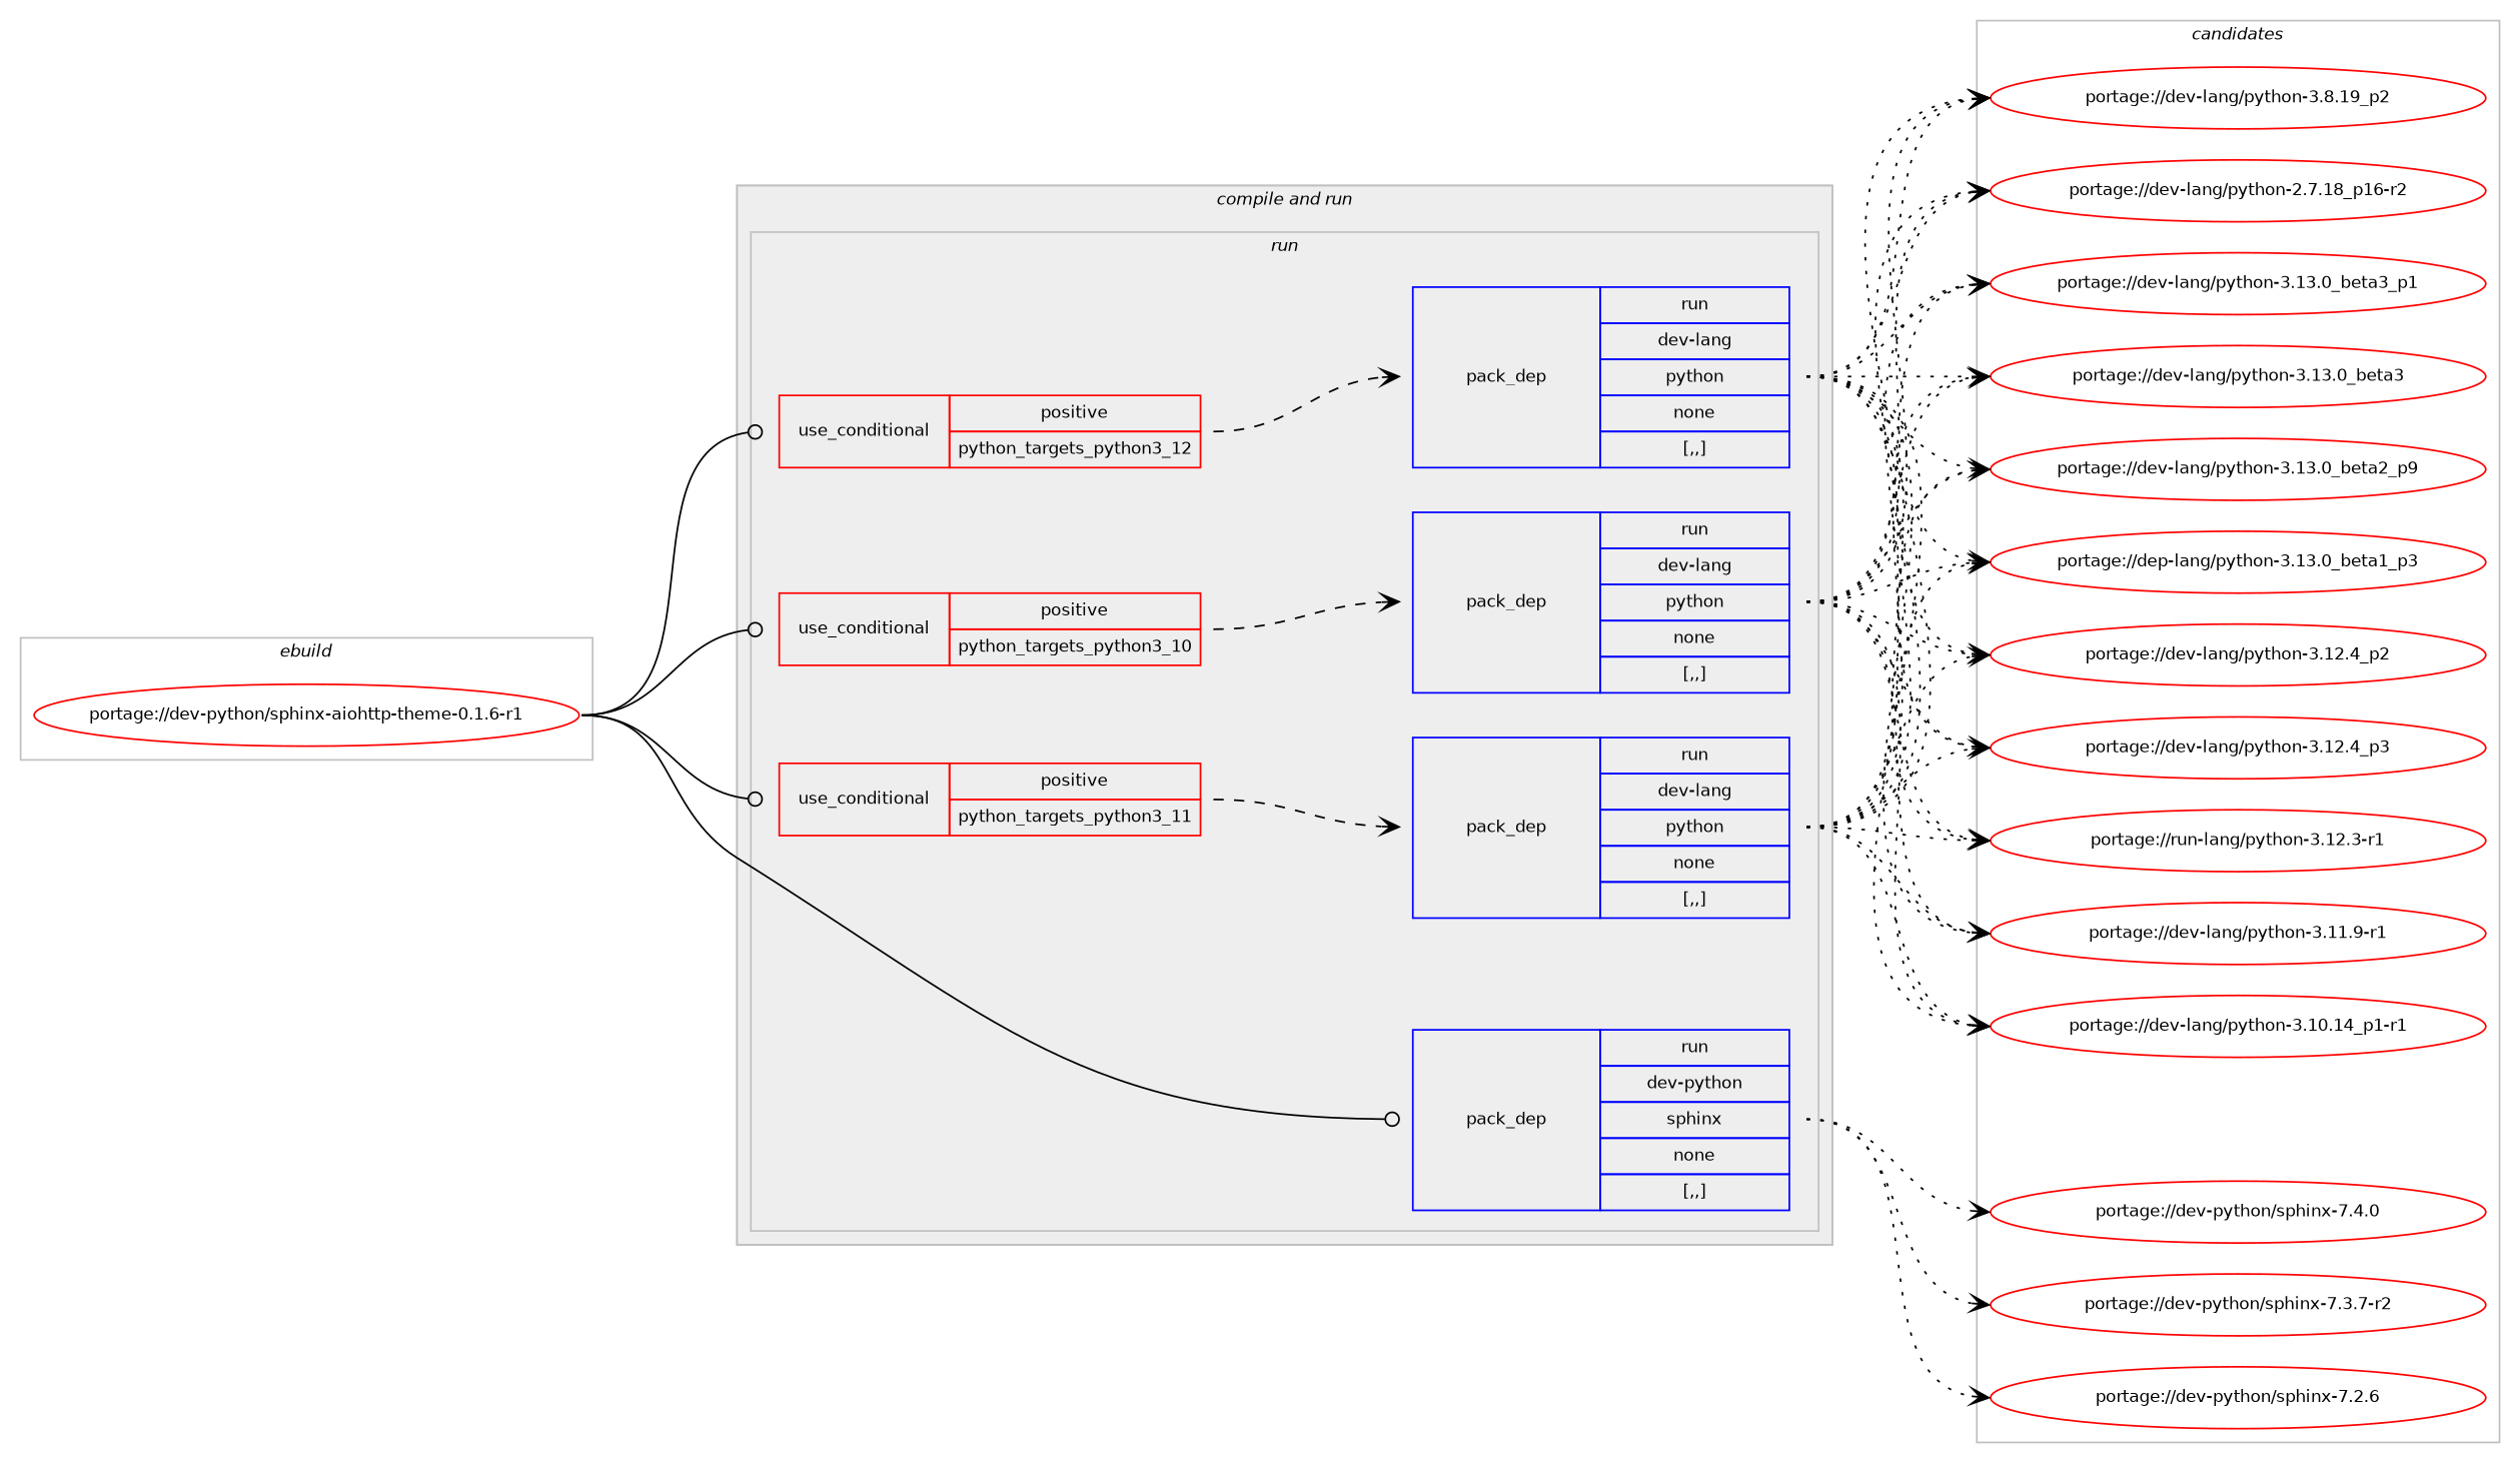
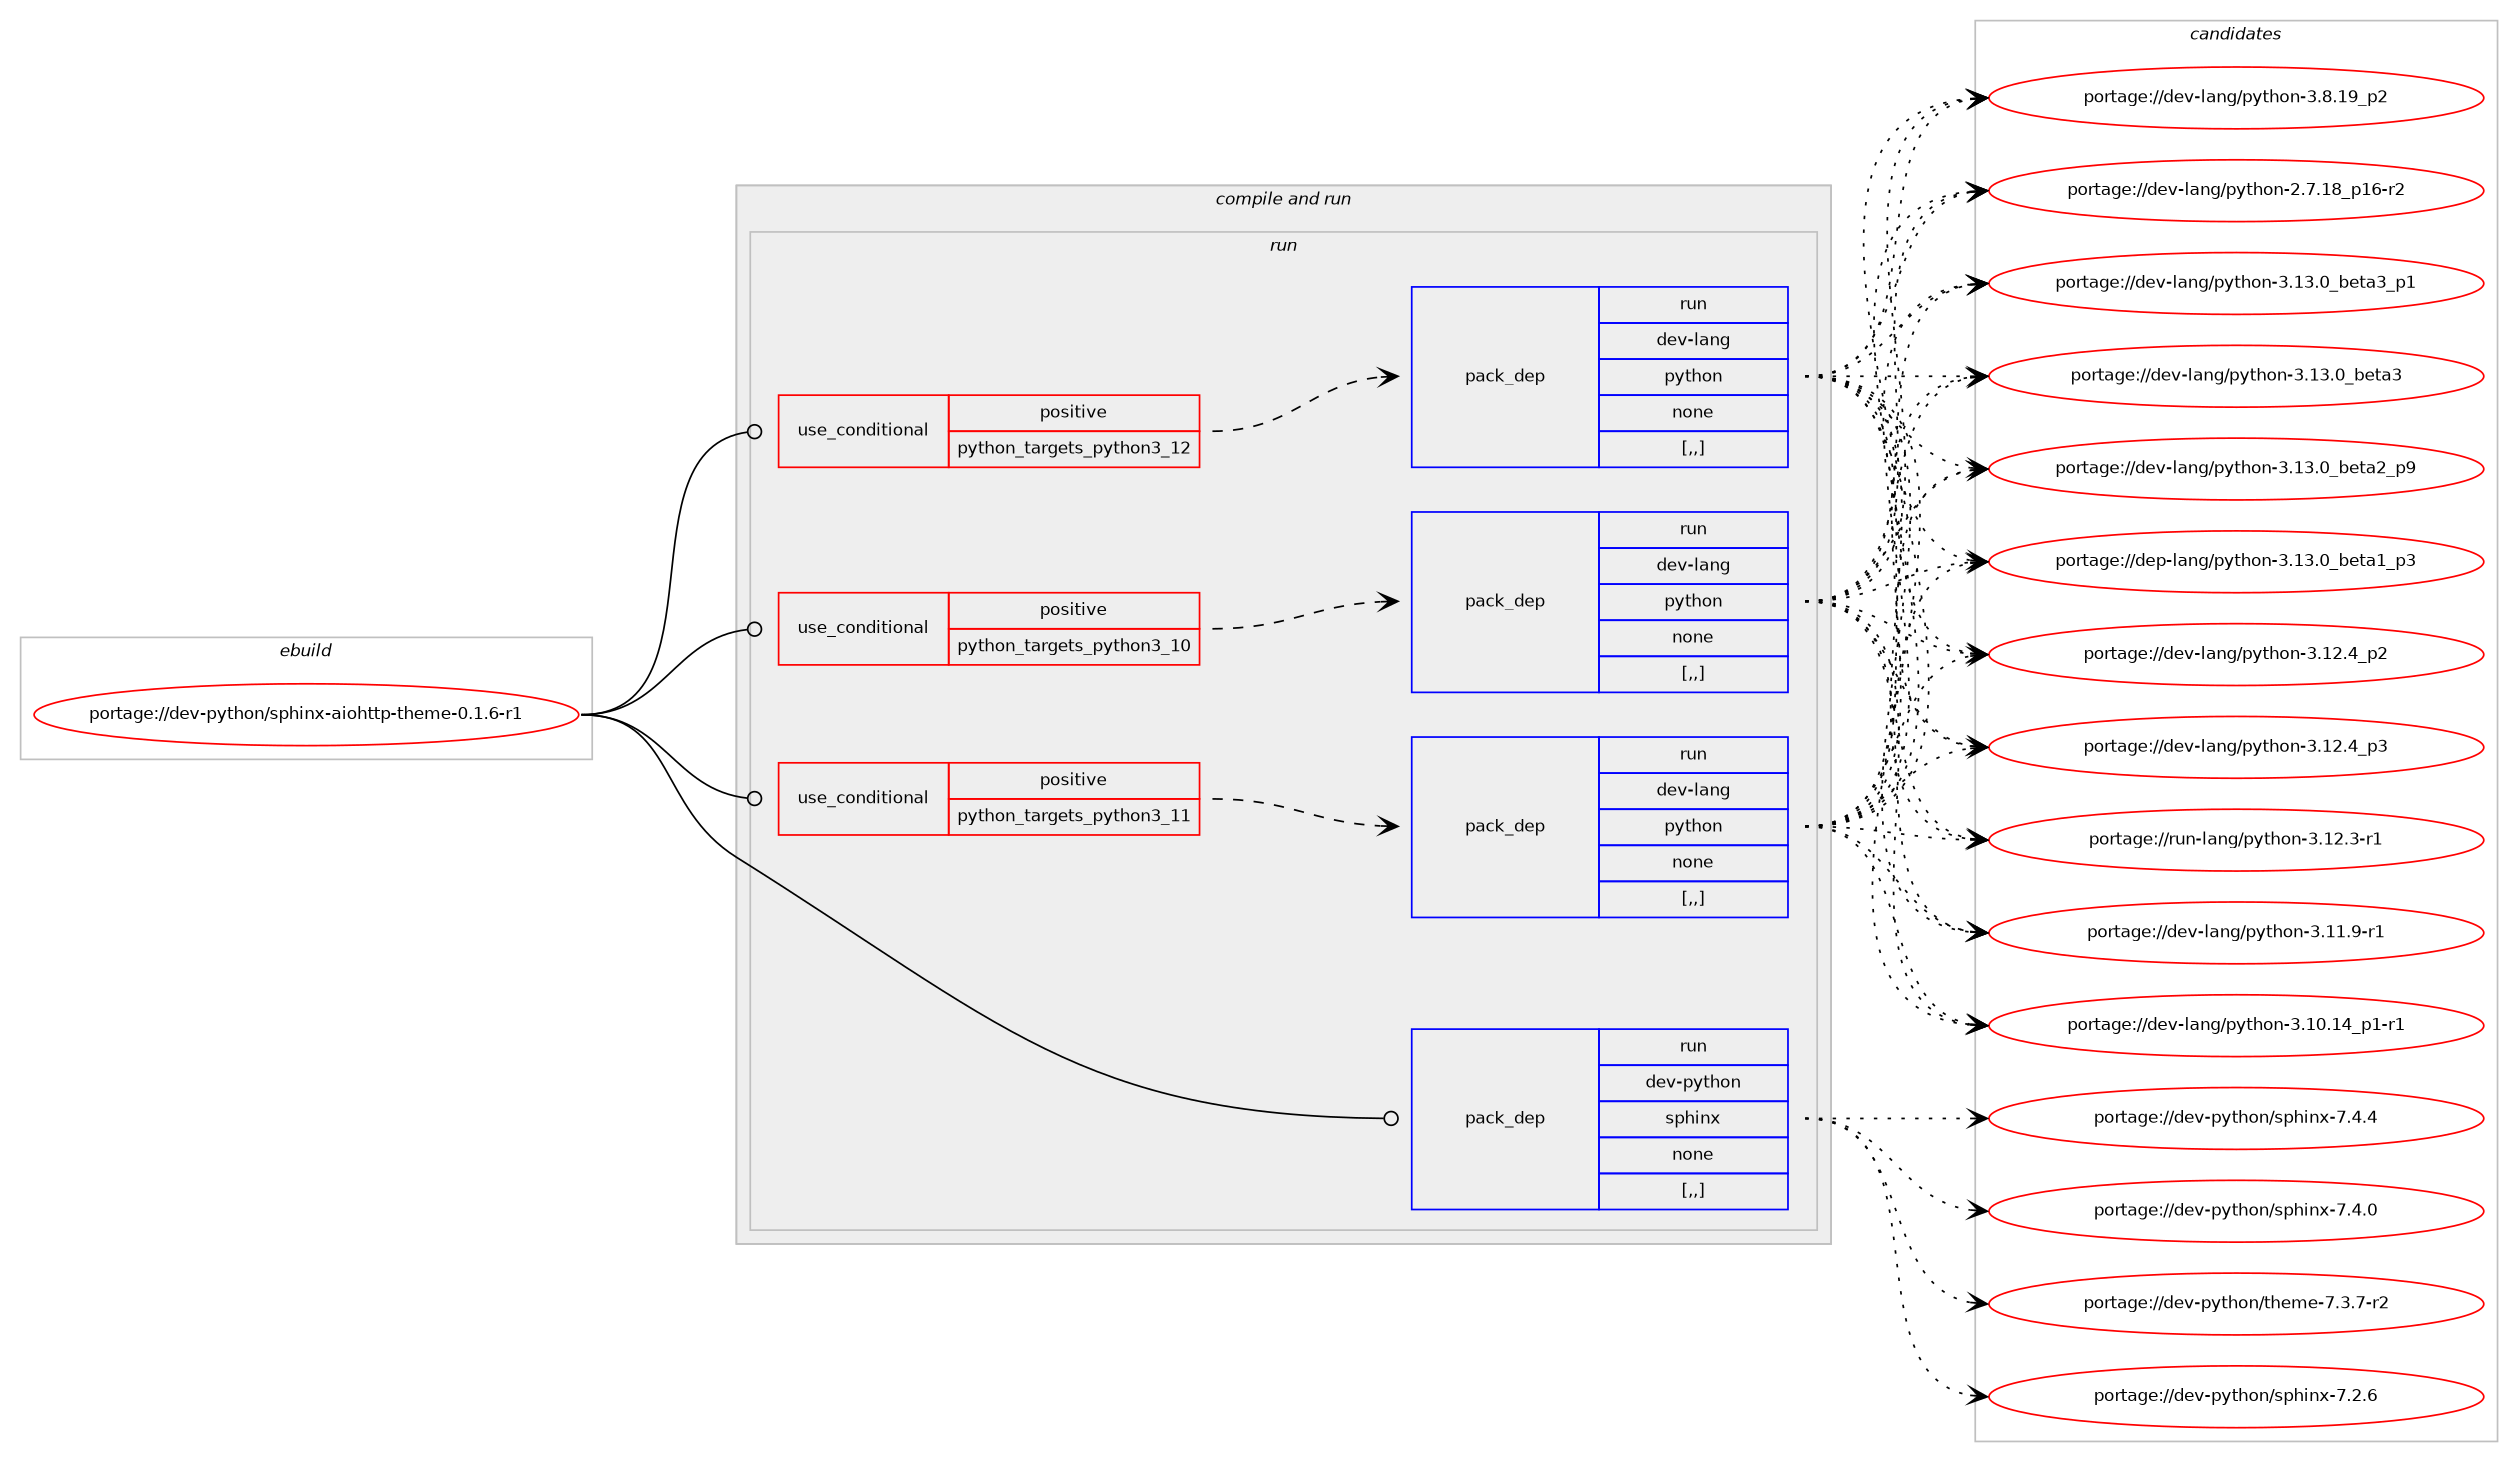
  digraph {
    compound=true
    concentrate=true
    fontname=Helvetica
    fontsize=10
    newrank=true
    rankdir=LR
    ranksep=1.5
    node [color=red fontname=Helvetica fontsize=10]
    edge [arrowhead=vee headport=w style=dotted tailport=e weight=100]
    n1 [label="portage://dev-python/sphinx-aiohttp-theme-0.1.6-r1" width=4]
    n2 [color=blue label=<<TABLE BORDER="0" CELLBORDER="1" CELLSPACING="0" CELLPADDING="4" WIDTH="220"><TR><TD ROWSPAN="6" CELLPADDING="30">pack_dep</TD></TR><TR><TD WIDTH="110">run</TD></TR><TR><TD>dev-lang</TD></TR><TR><TD>python</TD></TR><TR><TD>none</TD></TR><TR><TD>[,,]</TD></TR></TABLE>> shape=none]
    n3 [label=<<TABLE BORDER="0" CELLBORDER="1" CELLSPACING="0" CELLPADDING="4"><TR><TD ROWSPAN="3" CELLPADDING="10">use_conditional</TD></TR><TR><TD>positive</TD></TR><TR><TD>python_targets_python3_10</TD></TR></TABLE>> shape=none]
    n4 [color=blue label=<<TABLE BORDER="0" CELLBORDER="1" CELLSPACING="0" CELLPADDING="4" WIDTH="220"><TR><TD ROWSPAN="6" CELLPADDING="30">pack_dep</TD></TR><TR><TD WIDTH="110">run</TD></TR><TR><TD>dev-lang</TD></TR><TR><TD>python</TD></TR><TR><TD>none</TD></TR><TR><TD>[,,]</TD></TR></TABLE>> shape=none]
    n5 [label=<<TABLE BORDER="0" CELLBORDER="1" CELLSPACING="0" CELLPADDING="4"><TR><TD ROWSPAN="3" CELLPADDING="10">use_conditional</TD></TR><TR><TD>positive</TD></TR><TR><TD>python_targets_python3_11</TD></TR></TABLE>> shape=none]
    n6 [color=blue label=<<TABLE BORDER="0" CELLBORDER="1" CELLSPACING="0" CELLPADDING="4" WIDTH="220"><TR><TD ROWSPAN="6" CELLPADDING="30">pack_dep</TD></TR><TR><TD WIDTH="110">run</TD></TR><TR><TD>dev-lang</TD></TR><TR><TD>python</TD></TR><TR><TD>none</TD></TR><TR><TD>[,,]</TD></TR></TABLE>> shape=none]
    n7 [label=<<TABLE BORDER="0" CELLBORDER="1" CELLSPACING="0" CELLPADDING="4"><TR><TD ROWSPAN="3" CELLPADDING="10">use_conditional</TD></TR><TR><TD>positive</TD></TR><TR><TD>python_targets_python3_12</TD></TR></TABLE>> shape=none]
    n8 [color=blue label=<<TABLE BORDER="0" CELLBORDER="1" CELLSPACING="0" CELLPADDING="4" WIDTH="220"><TR><TD ROWSPAN="6" CELLPADDING="30">pack_dep</TD></TR><TR><TD WIDTH="110">run</TD></TR><TR><TD>dev-python</TD></TR><TR><TD>sphinx</TD></TR><TR><TD>none</TD></TR><TR><TD>[,,]</TD></TR></TABLE>> shape=none]
    n9 [label="portage://dev-lang/python-3.13.0_beta3_p1" width=4]
    n10 [label="portage://dev-lang/python-3.13.0_beta3" width=4]
    n11 [label="portage://dev-lang/python-3.13.0_beta2_p9" width=4]
    n12 [label="portage://dep-lang/python-3.13.0_beta1_p3" width=4]
    n13 [label="portage://dev-lang/python-3.12.4_p2" width=4]
    n14 [label="portage://dev-lang/python-3.12.4_p3" width=4]
    n15 [label="portage://run-lang/python-3.12.3-r1" width=4]
    n16 [label="portage://dev-lang/python-3.11.9-r1" width=4]
    n17 [label="portage://dev-lang/python-3.10.14_p1-r1" width=4]
    n18 [label="portage://dev-lang/python-3.8.19_p2" width=4]
    n19 [label="portage://dev-lang/python-2.7.18_p16-r2" width=4]
+   n20 [label="portage://dev-python/sphinx-7.4.4" width=4]
    n21 [label="portage://dev-python/sphinx-7.4.0" width=4]
-   n22 [label="portage://dev-python/sphinx-7.3.7-r2" width=4]
+   n22 [label="portage://dev-python/theme-7.3.7-r2" width=4]
    n23 [label="portage://dev-python/sphinx-7.2.6" width=4]
    subgraph cluster_1 {
      color=gray
      label=<<i>ebuild</i>>
      n1
    }
    subgraph cluster_2 {
      color=gray
      label=<<i>dependencies</i>>
      subgraph cluster_3 {
        color=gray
        fillcolor="#eeeeee"
        label=<<i>compile</i>>
        style=filled
      }
      subgraph cluster_4 {
        color=gray
        fillcolor="#eeeeee"
        label=<<i>compile and run</i>>
        style=filled
      }
      subgraph cluster_5 {
        color=gray
        fillcolor="#eeeeee"
        label=<<i>run</i>>
        style=filled
        subgraph sub_6 {
          color=gray
          fillcolor="#eeeeee"
          label=<<i>run</i>>
          style=filled
          n3
          subgraph sub_7 {
            color=gray
            fillcolor="#eeeeee"
            label=<<i>run</i>>
            style=filled
            n2
          }
        }
        subgraph sub_8 {
          color=gray
          fillcolor="#eeeeee"
          label=<<i>run</i>>
          style=filled
          n5
          subgraph sub_9 {
            color=gray
            fillcolor="#eeeeee"
            label=<<i>run</i>>
            style=filled
            n4
          }
        }
        subgraph sub_10 {
          color=gray
          fillcolor="#eeeeee"
          label=<<i>run</i>>
          style=filled
          n7
          subgraph sub_11 {
            color=gray
            fillcolor="#eeeeee"
            label=<<i>run</i>>
            style=filled
            n6
          }
        }
        subgraph sub_12 {
          color=gray
          fillcolor="#eeeeee"
          label=<<i>run</i>>
          style=filled
          n8
        }
      }
    }
    subgraph cluster_13 {
      color=gray
      label=<<i>candidates</i>>
      rank=same
      subgraph sub_14 {
        color=black
        label=<<i>candidates</i>>
        nodesep=1
        rank=same
        n9
        n10
        n11
        n12
        n13
        n14
        n15
        n16
        n17
        n18
        n19
      }
      subgraph sub_15 {
        color=black
        label=<<i>candidates</i>>
        nodesep=1
        rank=same
        n9
        n10
        n11
        n12
        n13
        n14
        n15
        n16
        n17
        n18
        n19
      }
      subgraph sub_16 {
        color=black
        label=<<i>candidates</i>>
        nodesep=1
        rank=same
        n9
        n10
        n11
        n12
        n13
        n14
        n15
        n16
        n17
        n18
        n19
      }
      subgraph sub_17 {
        color=black
        label=<<i>candidates</i>>
        nodesep=1
        rank=same
+       n20
        n21
        n22
        n23
      }
    }
    n1 -> n3 [arrowhead=odot style=solid weight=20]
    n1 -> n5 [arrowhead=odot style=solid weight=20]
    n1 -> n7 [arrowhead=odot style=solid weight=20]
    n1 -> n8 [arrowhead=odot style=solid weight=20]
    n2 -> n9
    n2 -> n10
    n2 -> n11
    n2 -> n12
    n2 -> n13
    n2 -> n14
    n2 -> n15
    n2 -> n16
    n2 -> n17
    n2 -> n18
    n2 -> n19
    n3 -> n2 [style=dashed weight=20]
    n4 -> n9
    n4 -> n10
    n4 -> n11
    n4 -> n12
    n4 -> n13
    n4 -> n14
    n4 -> n15
    n4 -> n16
    n4 -> n17
    n4 -> n18
    n4 -> n19
    n5 -> n4 [style=dashed weight=20]
    n6 -> n9
    n6 -> n10
    n6 -> n11
    n6 -> n12
    n6 -> n13
    n6 -> n14
    n6 -> n15
    n6 -> n16
    n6 -> n17
    n6 -> n18
    n6 -> n19
    n7 -> n6 [style=dashed weight=20]
+   n8 -> n20
    n8 -> n21
    n8 -> n22
    n8 -> n23
  }
